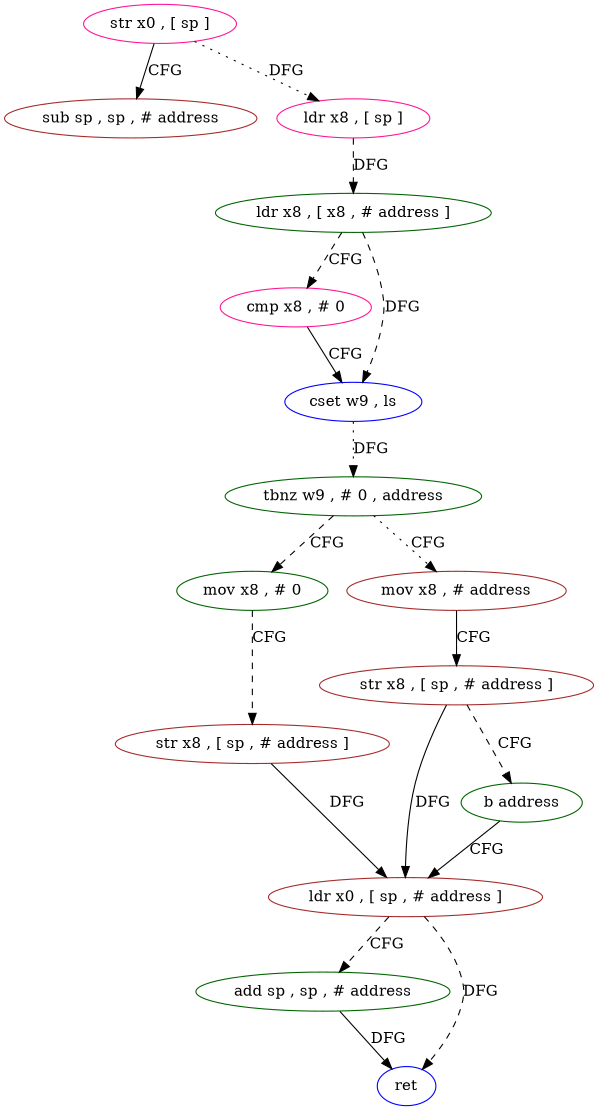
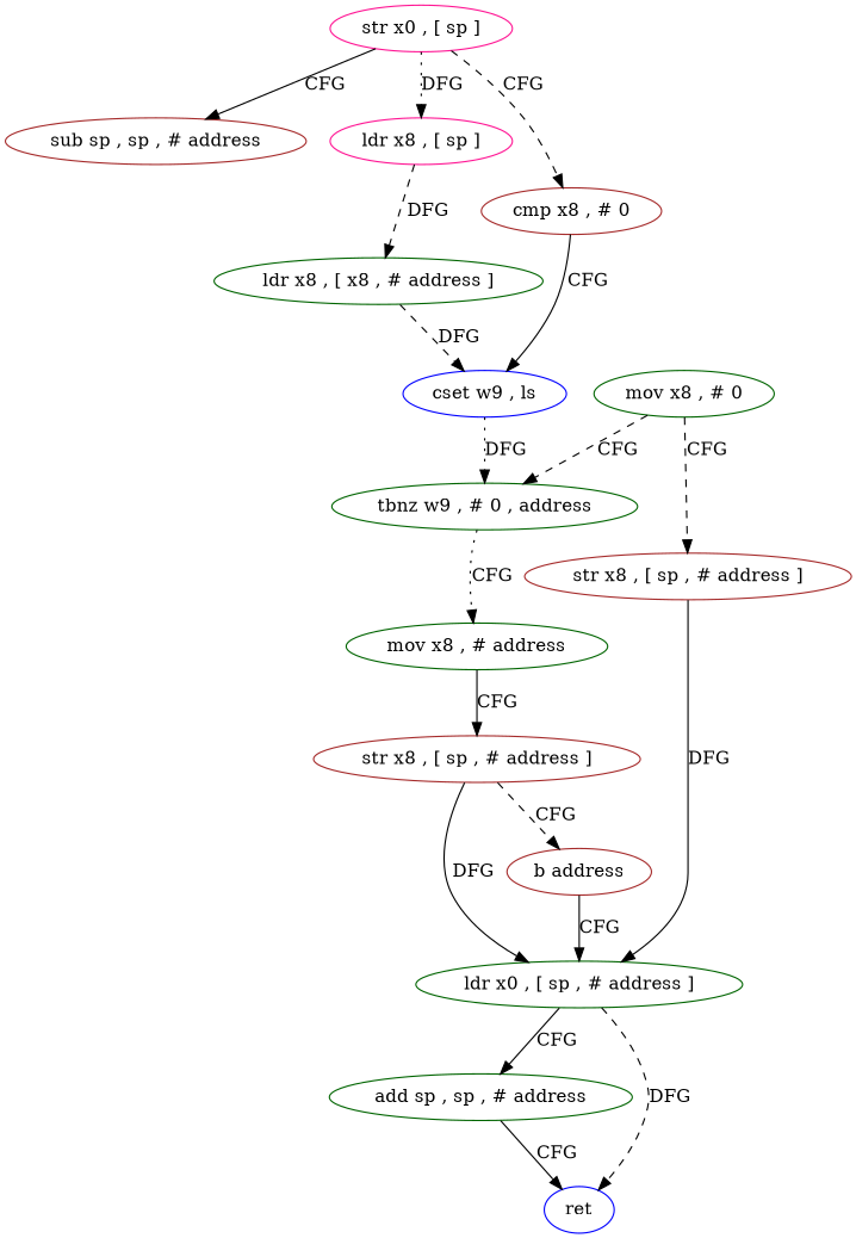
  digraph {
    node [color=darkgreen]
    edge [style=solid]
    n1 [color=brown label="sub sp , sp , # address"]
    n2 [color=deeppink label="str x0 , [ sp ]"]
    n3 [color=deeppink label="ldr x8 , [ sp ]"]
    n4 [label="ldr x8 , [ x8 , # address ]"]
-   n5 [color=deeppink label="cmp x8 , # 0"]
+   n5 [color=brown label="cmp x8 , # 0"]
    n6 [color=blue label="cset w9 , ls"]
    n7 [label="tbnz w9 , # 0 , address"]
    n8 [label="mov x8 , # 0"]
-   n9 [color=brown label="mov x8 , # address"]
+   n9 [label="mov x8 , # address"]
    n10 [color=brown label="str x8 , [ sp , # address ]"]
    n11 [color=brown label="str x8 , [ sp , # address ]"]
-   n12 [color=brown label="ldr x0 , [ sp , # address ]"]
-   n13 [label="b address"]
+   n12 [label="ldr x0 , [ sp , # address ]"]
+   n13 [color=brown label="b address"]
    n14 [label="add sp , sp , # address"]
    n15 [color=blue label=ret]
    n2 -> n1 [label=CFG]
    n2 -> n3 [label=DFG style=dotted]
    n3 -> n4 [label=DFG style=dashed]
-   n4 -> n5 [label=CFG style=dashed]
+   n2 -> n5 [label=CFG style=dashed]
    n4 -> n6 [label=DFG style=dashed]
    n5 -> n6 [label=CFG]
    n6 -> n7 [label=DFG style=dotted]
-   n7 -> n8 [label=CFG style=dashed]
+   n8 -> n7 [label=CFG style=dashed]
    n7 -> n9 [label=CFG style=dotted]
    n8 -> n10 [label=CFG style=dashed]
    n9 -> n11 [label=CFG]
    n10 -> n12 [label=DFG]
    n11 -> n12 [label=DFG]
    n11 -> n13 [label=CFG style=dashed]
-   n12 -> n14 [label=CFG style=dashed]
+   n12 -> n14 [label=CFG]
    n12 -> n15 [label=DFG style=dashed]
    n13 -> n12 [label=CFG]
-   n14 -> n15 [label=DFG]
+   n14 -> n15 [label=CFG]
  }
